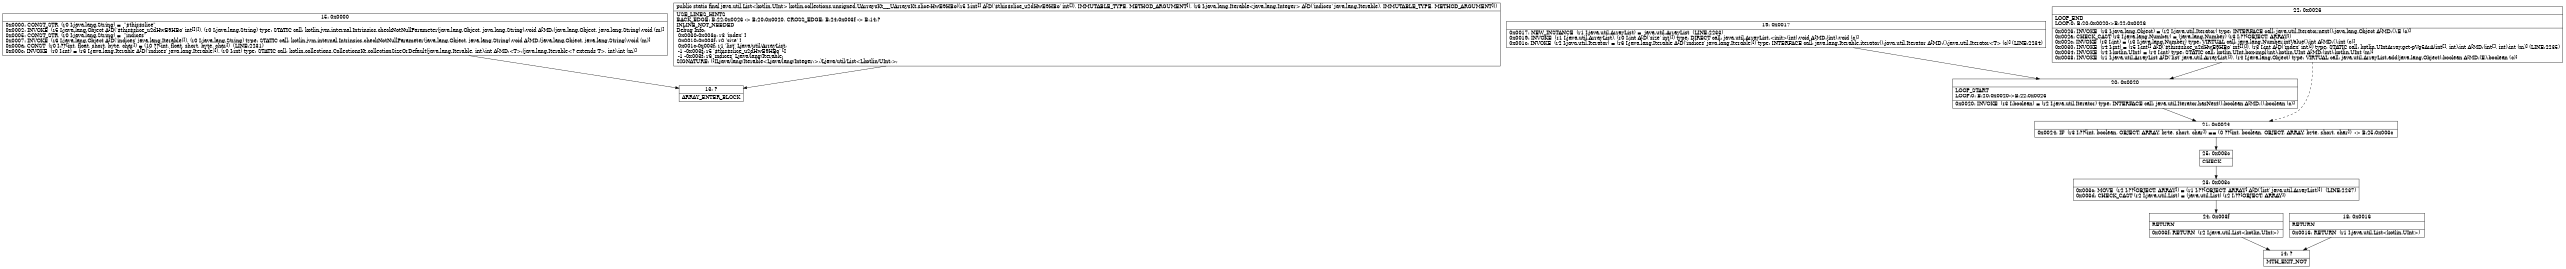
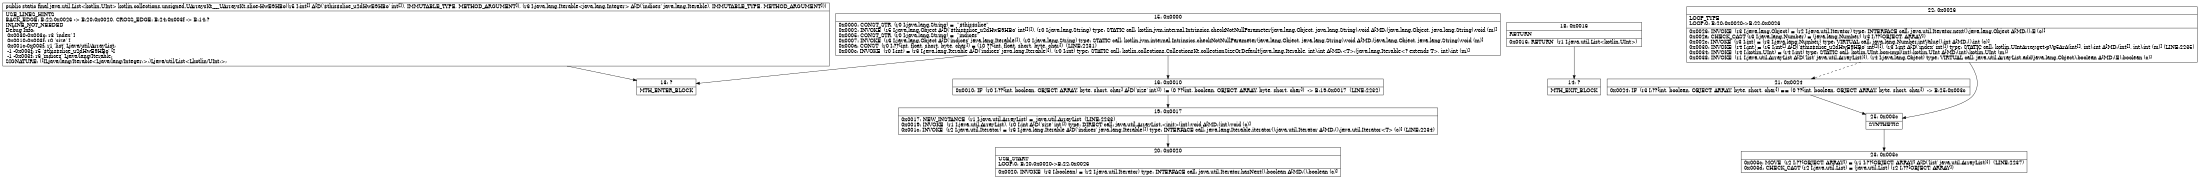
  digraph {
    node [shape=record]
-   n1 [label="{13\:\ ?|ARRAY_ENTER_BLOCK\l}"]
+   n1 [label="{13\:\ ?|MTH_ENTER_BLOCK\l}"]
    n2 [label="{15\:\ 0x0000|0x0000: CONST_STR  (r0 I:java.lang.String) =  \"$this$slice\" \l0x0002: INVOKE  (r5 I:java.lang.Object A[D('$this$slice_u2dHwE9HBo' int[])]), (r0 I:java.lang.String) type: STATIC call: kotlin.jvm.internal.Intrinsics.checkNotNullParameter(java.lang.Object, java.lang.String):void A[MD:(java.lang.Object, java.lang.String):void (m)]\l0x0005: CONST_STR  (r0 I:java.lang.String) =  \"indices\" \l0x0007: INVOKE  (r6 I:java.lang.Object A[D('indices' java.lang.Iterable)]), (r0 I:java.lang.String) type: STATIC call: kotlin.jvm.internal.Intrinsics.checkNotNullParameter(java.lang.Object, java.lang.String):void A[MD:(java.lang.Object, java.lang.String):void (m)]\l0x000a: CONST  (r0 I:??[int, float, short, byte, char]) = (10 ??[int, float, short, byte, char])  (LINE:2231)\l0x000c: INVOKE  (r0 I:int) = (r6 I:java.lang.Iterable A[D('indices' java.lang.Iterable)]), (r0 I:int) type: STATIC call: kotlin.collections.CollectionsKt.collectionSizeOrDefault(java.lang.Iterable, int):int A[MD:\<T\>:(java.lang.Iterable\<? extends T\>, int):int (m)]\l}"]
+   n3 [label="{16\:\ 0x0010|0x0010: IF  (r0 I:??[int, boolean, OBJECT, ARRAY, byte, short, char] A[D('size' int)]) != (0 ??[int, boolean, OBJECT, ARRAY, byte, short, char])  \-\> B:19:0x0017  (LINE:2232)\l}"]
    n4 [label="{19\:\ 0x0017|0x0017: NEW_INSTANCE  (r1 I:java.util.ArrayList) =  java.util.ArrayList  (LINE:2233)\l0x0019: INVOKE  (r1 I:java.util.ArrayList), (r0 I:int A[D('size' int)]) type: DIRECT call: java.util.ArrayList.\<init\>(int):void A[MD:(int):void (c)]\l0x001c: INVOKE  (r2 I:java.util.Iterator) = (r6 I:java.lang.Iterable A[D('indices' java.lang.Iterable)]) type: INTERFACE call: java.lang.Iterable.iterator():java.util.Iterator A[MD:():java.util.Iterator\<T\> (c)] (LINE:2234)\l}"]
-   n5 [label="{20\:\ 0x0020|LOOP_START\lLOOP:0: B:20:0x0020\-\>B:22:0x0026\l|0x0020: INVOKE  (r3 I:boolean) = (r2 I:java.util.Iterator) type: INTERFACE call: java.util.Iterator.hasNext():boolean A[MD:():boolean (c)]\l}"]
+   n5 [label="{20\:\ 0x0020|USE_START\lLOOP:0: B:20:0x0020\-\>B:22:0x0026\l|0x0020: INVOKE  (r3 I:boolean) = (r2 I:java.util.Iterator) type: INTERFACE call: java.util.Iterator.hasNext():boolean A[MD:():boolean (c)]\l}"]
    n6 [label="{18\:\ 0x0016|RETURN\l|0x0016: RETURN  (r1 I:java.util.List\<kotlin.UInt\>) \l}"]
-   n7 [label="{14\:\ ?|MTH_EXIT_NOT\l}"]
+   n7 [label="{14\:\ ?|MTH_EXIT_BLOCK\l}"]
    n8 [label="{21\:\ 0x0024|0x0024: IF  (r3 I:??[int, boolean, OBJECT, ARRAY, byte, short, char]) == (0 ??[int, boolean, OBJECT, ARRAY, byte, short, char])  \-\> B:25:0x003c \l}"]
-   n9 [label="{25\:\ 0x003c|CHECK\l}"]
-   n10 [label="{22\:\ 0x0026|LOOP_END\lLOOP:0: B:20:0x0020\-\>B:22:0x0026\l|0x0026: INVOKE  (r3 I:java.lang.Object) = (r2 I:java.util.Iterator) type: INTERFACE call: java.util.Iterator.next():java.lang.Object A[MD:():E (c)]\l0x002a: CHECK_CAST (r3 I:java.lang.Number) = (java.lang.Number) (r3 I:??[OBJECT, ARRAY]) \l0x002c: INVOKE  (r3 I:int) = (r3 I:java.lang.Number) type: VIRTUAL call: java.lang.Number.intValue():int A[MD:():int (c)]\l0x0030: INVOKE  (r4 I:int) = (r5 I:int[] A[D('$this$slice_u2dHwE9HBo' int[])]), (r3 I:int A[D('index' int)]) type: STATIC call: kotlin.UIntArray.get\-pVg5ArA(int[], int):int A[MD:(int[], int):int (m)] (LINE:2235)\l0x0034: INVOKE  (r4 I:kotlin.UInt) = (r4 I:int) type: STATIC call: kotlin.UInt.box\-impl(int):kotlin.UInt A[MD:(int):kotlin.UInt (m)]\l0x0038: INVOKE  (r1 I:java.util.ArrayList A[D('list' java.util.ArrayList)]), (r4 I:java.lang.Object) type: VIRTUAL call: java.util.ArrayList.add(java.lang.Object):boolean A[MD:(E):boolean (c)]\l}"]
+   n9 [label="{25\:\ 0x003c|SYNTHETIC\l}"]
+   n10 [label="{22\:\ 0x0026|LOOP_TYPE\lLOOP:0: B:20:0x0020\-\>B:22:0x0026\l|0x0026: INVOKE  (r3 I:java.lang.Object) = (r2 I:java.util.Iterator) type: INTERFACE call: java.util.Iterator.next():java.lang.Object A[MD:():E (c)]\l0x002a: CHECK_CAST (r3 I:java.lang.Number) = (java.lang.Number) (r3 I:??[OBJECT, ARRAY]) \l0x002c: INVOKE  (r3 I:int) = (r3 I:java.lang.Number) type: VIRTUAL call: java.lang.Number.intValue():int A[MD:():int (c)]\l0x0030: INVOKE  (r4 I:int) = (r5 I:int[] A[D('$this$slice_u2dHwE9HBo' int[])]), (r3 I:int A[D('index' int)]) type: STATIC call: kotlin.UIntArray.get\-pVg5ArA(int[], int):int A[MD:(int[], int):int (m)] (LINE:2235)\l0x0034: INVOKE  (r4 I:kotlin.UInt) = (r4 I:int) type: STATIC call: kotlin.UInt.box\-impl(int):kotlin.UInt A[MD:(int):kotlin.UInt (m)]\l0x0038: INVOKE  (r1 I:java.util.ArrayList A[D('list' java.util.ArrayList)]), (r4 I:java.lang.Object) type: VIRTUAL call: java.util.ArrayList.add(java.lang.Object):boolean A[MD:(E):boolean (c)]\l}"]
    n11 [label="{23\:\ 0x003c|0x003c: MOVE  (r2 I:??[OBJECT, ARRAY]) = (r1 I:??[OBJECT, ARRAY] A[D('list' java.util.ArrayList)])  (LINE:2237)\l0x003d: CHECK_CAST (r2 I:java.util.List) = (java.util.List) (r2 I:??[OBJECT, ARRAY]) \l}"]
-   n12 [label="{24\:\ 0x003f|RETURN\l|0x003f: RETURN  (r2 I:java.util.List\<kotlin.UInt\>) \l}"]
    n13 [label="{public static final java.util.List\<kotlin.UInt\> kotlin.collections.unsigned.UArraysKt___UArraysKt.slice\-HwE9HBo((r5 I:int[] A[D('$this$slice_u2dHwE9HBo' int[]), IMMUTABLE_TYPE, METHOD_ARGUMENT]), (r6 I:java.lang.Iterable\<java.lang.Integer\> A[D('indices' java.lang.Iterable), IMMUTABLE_TYPE, METHOD_ARGUMENT]))  | USE_LINES_HINTS\lBACK_EDGE: B:22:0x0026 \-\> B:20:0x0020, CROSS_EDGE: B:24:0x003f \-\> B:14:?\lINLINE_NOT_NEEDED\lDebug Info:\l  0x0030\-0x003c: r3 'index' I\l  0x0010\-0x003f: r0 'size' I\l  0x001c\-0x003f: r1 'list' Ljava\/util\/ArrayList;\l  \-1 \-0x003f: r5 '$this$slice_u2dHwE9HBo' [I\l  \-1 \-0x003f: r6 'indices' Ljava\/lang\/Iterable;\lSIGNATURE: ([ILjava\/lang\/Iterable\<Ljava\/lang\/Integer;\>;)Ljava\/util\/List\<Lkotlin\/UInt;\>;\l}"]
    n2 -> n1
+   n2 -> n3
+   n3 -> n4
    n4 -> n5
-   n5 -> n8
    n6 -> n7
    n8 -> n9
    n9 -> n11
-   n10 -> n5
+   n10 -> n9
    n10 -> n8 [style=dashed]
-   n11 -> n12
-   n12 -> n7
    n13 -> n1
  }
